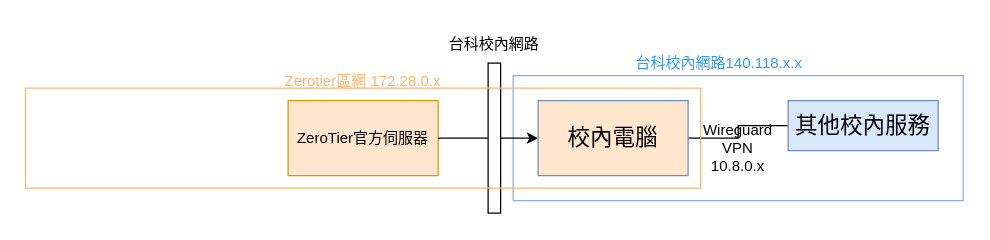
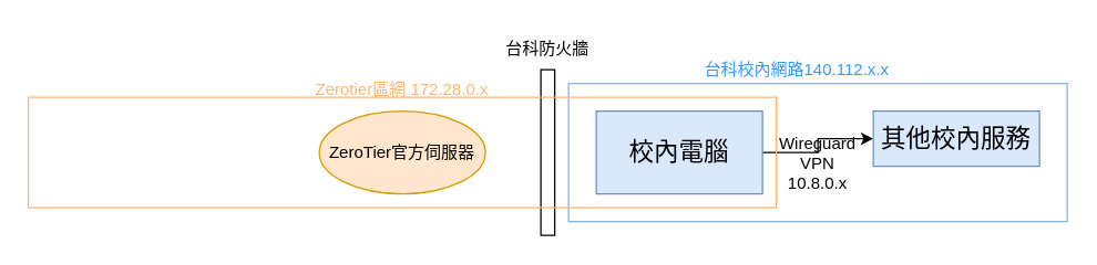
  <mxCell id="0" />
  <mxCell id="1" parent="0" />
  <mxCell id="2" value="" style="rounded=0;whiteSpace=wrap;html=1;fillColor=none;strokeColor=#86B0ED;" vertex="1" parent="1"><mxGeometry x="410" y="60" width="360" height="100" as="geometry" /></mxCell>
- <mxCell id="3" value="ZeroTier官方伺服器" style="rounded=0;whiteSpace=wrap;html=1;fillColor=#ffe6cc;strokeColor=#d79b00;" vertex="1" parent="1"><mxGeometry x="230" y="80" width="120" height="60" as="geometry" /></mxCell>
- <mxCell id="4" style="edgeStyle=orthogonalEdgeStyle;rounded=0;orthogonalLoop=1;jettySize=auto;html=1;entryX=0;entryY=0.5;entryDx=0;entryDy=0;endArrow=none;" edge="1" parent="1" source="5" target="6"><mxGeometry relative="1" as="geometry" /></mxCell>
- <mxCell id="5" value="&lt;font style=&quot;font-size: 18px;&quot;&gt;校內電腦&lt;/font&gt;" style="rounded=0;whiteSpace=wrap;html=1;fillColor=#ffe6cc;strokeColor=#6c8ebf;" vertex="1" parent="1"><mxGeometry x="430" y="80" width="120" height="60" as="geometry" /></mxCell>
+ <mxCell id="3" value="ZeroTier官方伺服器" style="ellipse;whiteSpace=wrap;html=1;fillColor=#ffe6cc;strokeColor=#d79b00;" vertex="1" parent="1"><mxGeometry x="230" y="80" width="120" height="60" as="geometry" /></mxCell>
+ <mxCell id="4" style="edgeStyle=orthogonalEdgeStyle;rounded=0;orthogonalLoop=1;jettySize=auto;html=1;entryX=0;entryY=0.5;entryDx=0;entryDy=0;" edge="1" parent="1" source="5" target="6"><mxGeometry relative="1" as="geometry" /></mxCell>
+ <mxCell id="5" value="&lt;font style=&quot;font-size: 18px;&quot;&gt;校內電腦&lt;/font&gt;" style="rounded=0;whiteSpace=wrap;html=1;fillColor=#dae8fc;strokeColor=#6c8ebf;" vertex="1" parent="1"><mxGeometry x="430" y="80" width="120" height="60" as="geometry" /></mxCell>
  <mxCell id="6" value="&lt;font style=&quot;font-size: 18px;&quot;&gt;其他校內服務&lt;/font&gt;" style="rounded=0;whiteSpace=wrap;html=1;fillColor=#dae8fc;strokeColor=#6c8ebf;" vertex="1" parent="1"><mxGeometry x="630" y="80" width="120" height="40" as="geometry" /></mxCell>
- <mxCell id="7" style="edgeStyle=orthogonalEdgeStyle;rounded=0;orthogonalLoop=1;jettySize=auto;html=1;entryX=0;entryY=0.5;entryDx=0;entryDy=0;" edge="1" parent="1" source="3" target="5"><mxGeometry relative="1" as="geometry" /></mxCell>
  <mxCell id="8" value="Wireguard VPN&lt;br&gt;10.8.0.x" style="text;strokeColor=none;align=center;fillColor=none;html=1;verticalAlign=middle;whiteSpace=wrap;rounded=0;" vertex="1" parent="1"><mxGeometry x="560" y="95" width="60" height="45" as="geometry" /></mxCell>
  <mxCell id="9" value="" style="group" vertex="1" connectable="0" parent="1"><mxGeometry x="350" y="20" width="90" height="150" as="geometry" /></mxCell>
  <mxCell id="10" value="" style="rounded=0;whiteSpace=wrap;html=1;" vertex="1" parent="9"><mxGeometry x="40" y="30" width="10" height="120" as="geometry" /></mxCell>
- <mxCell id="11" value="台科校內網路" style="text;strokeColor=none;align=center;fillColor=none;html=1;verticalAlign=middle;whiteSpace=wrap;rounded=0;" vertex="1" parent="9"><mxGeometry width="90" height="30" as="geometry" /></mxCell>
- <mxCell id="12" value="&lt;font color=&quot;#3399ff&quot;&gt;台科校內網路140.118.x.x&lt;/font&gt;" style="text;strokeColor=none;align=center;fillColor=none;html=1;verticalAlign=middle;whiteSpace=wrap;rounded=0;" vertex="1" parent="1"><mxGeometry x="480" y="30" width="190" height="40" as="geometry" /></mxCell>
+ <mxCell id="11" value="台科防火牆" style="text;strokeColor=none;align=center;fillColor=none;html=1;verticalAlign=middle;whiteSpace=wrap;rounded=0;" vertex="1" parent="9"><mxGeometry width="90" height="30" as="geometry" /></mxCell>
+ <mxCell id="12" value="&lt;font color=&quot;#3399ff&quot;&gt;台科校內網路140.112.x.x&lt;/font&gt;" style="text;strokeColor=none;align=center;fillColor=none;html=1;verticalAlign=middle;whiteSpace=wrap;rounded=0;" vertex="1" parent="1"><mxGeometry x="480" y="30" width="190" height="40" as="geometry" /></mxCell>
  <mxCell id="13" value="" style="rounded=0;whiteSpace=wrap;html=1;fillColor=none;strokeColor=#FFB570;" vertex="1" parent="1"><mxGeometry x="20" y="70" width="540" height="80" as="geometry" /></mxCell>
  <mxCell id="14" value="&lt;font color=&quot;#ffb570&quot;&gt;Zerotier區網 172.28.0.x&lt;/font&gt;" style="text;strokeColor=none;align=center;fillColor=none;html=1;verticalAlign=middle;whiteSpace=wrap;rounded=0;" vertex="1" parent="1"><mxGeometry x="210" y="50" width="160" height="30" as="geometry" /></mxCell>
